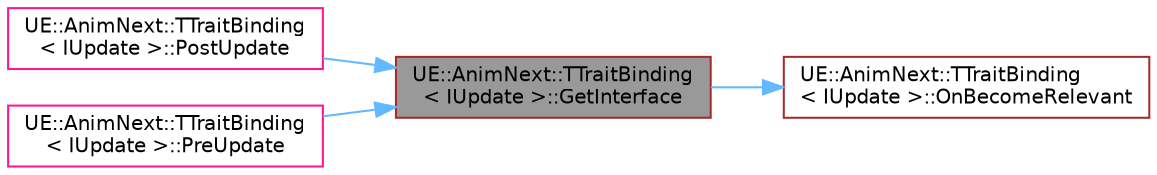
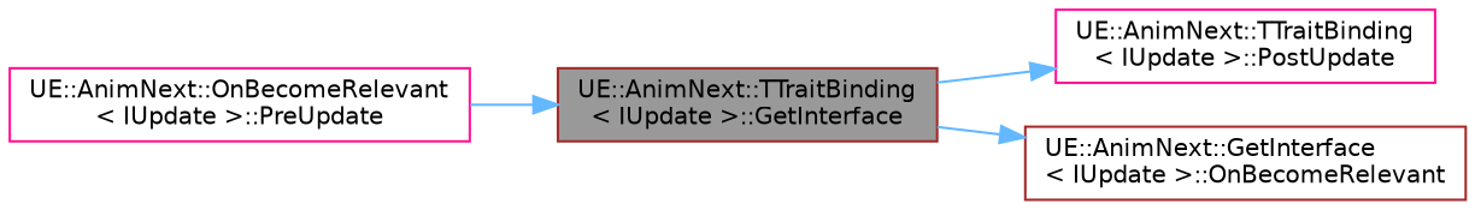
  digraph {
    rankdir=RL
    node [color=brown fillcolor=white fontname=Helvetica fontsize=10 shape=box style=filled]
    edge [color=steelblue1 dir=back fontname=Helvetica fontsize=10 labelfontname=Helvetica labelfontsize=10 style=solid]
    n1 [fillcolor=grey60 fontcolor=black height=0.2 label="UE::AnimNext::TTraitBinding\l\< IUpdate \>::GetInterface" width=0.4]
    n2 [color=deeppink height=0.2 label="UE::AnimNext::TTraitBinding\l\< IUpdate \>::PostUpdate" width=0.4]
-   n3 [color=deeppink height=0.2 label="UE::AnimNext::TTraitBinding\l\< IUpdate \>::PreUpdate" width=0.4]
-   n4 [height=0.2 label="UE::AnimNext::TTraitBinding\l\< IUpdate \>::OnBecomeRelevant" width=0.4]
-   n1 -> n2
+   n3 [color=deeppink height=0.2 label="UE::AnimNext::OnBecomeRelevant\l\< IUpdate \>::PreUpdate" width=0.4]
+   n4 [height=0.2 label="UE::AnimNext::GetInterface\l\< IUpdate \>::OnBecomeRelevant" width=0.4]
+   n2 -> n1
    n1 -> n3
    n4 -> n1
  }
